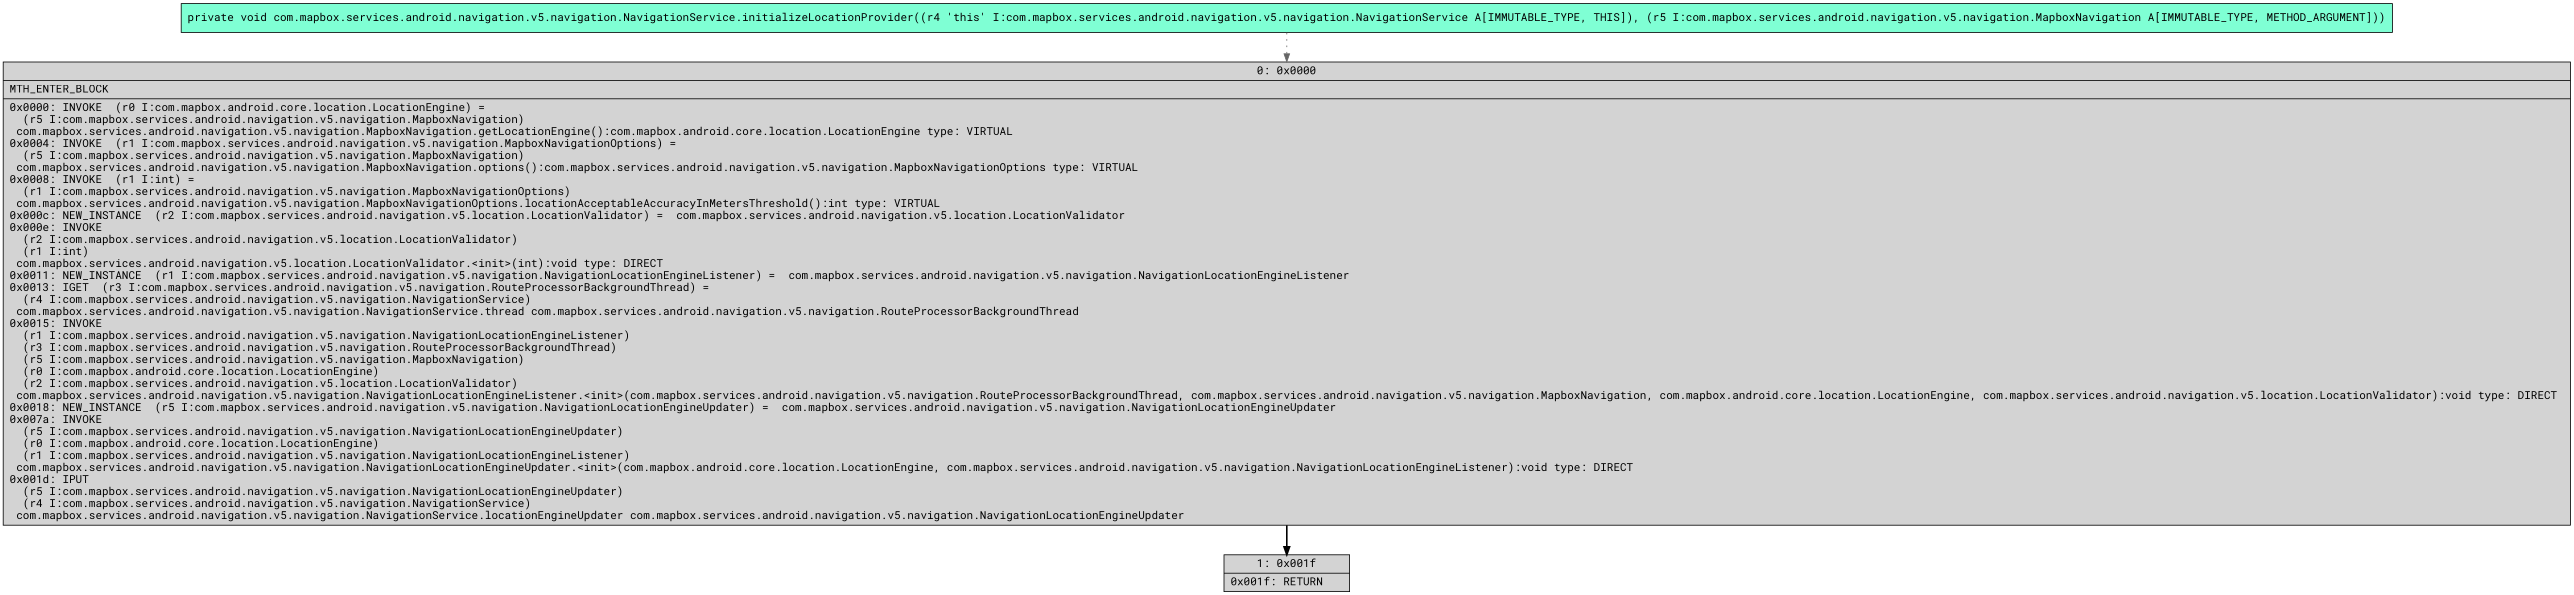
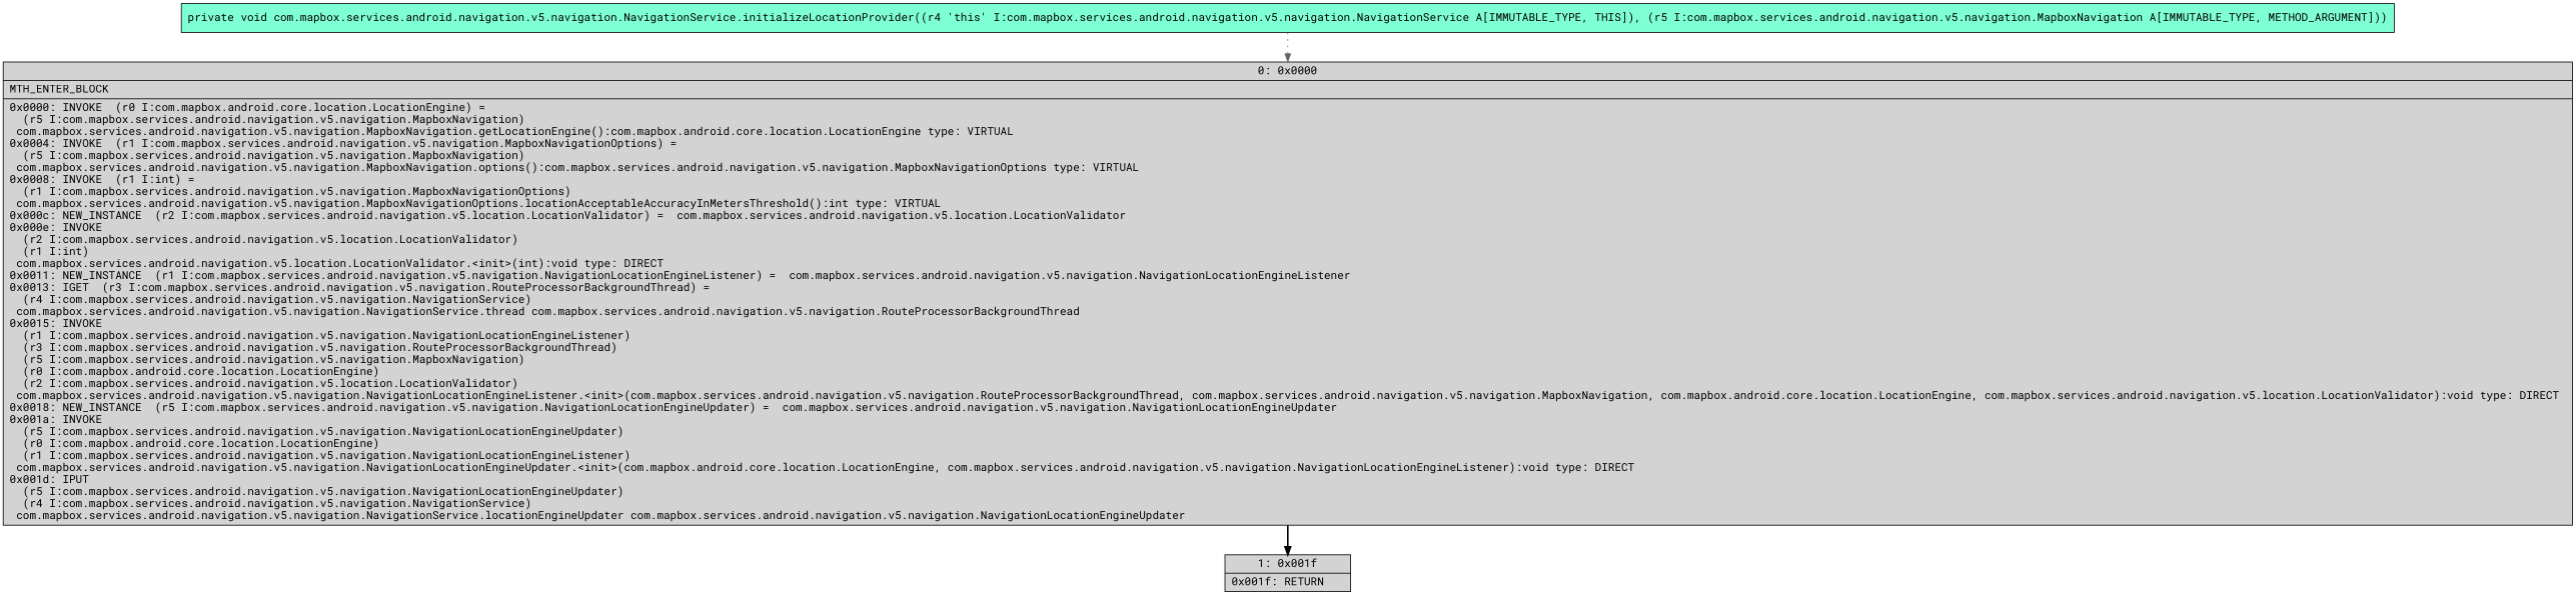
  digraph {
    fontname="Roboto Mono"
    node [shape=record style=filled fillcolor=lightgrey fontname="Roboto Mono"]
    edge [fontname="Roboto Mono"]
-   n1 [label="{0\:\ 0x0000|MTH_ENTER_BLOCK\l|0x0000: INVOKE  (r0 I:com.mapbox.android.core.location.LocationEngine) = \l  (r5 I:com.mapbox.services.android.navigation.v5.navigation.MapboxNavigation)\l com.mapbox.services.android.navigation.v5.navigation.MapboxNavigation.getLocationEngine():com.mapbox.android.core.location.LocationEngine type: VIRTUAL \l0x0004: INVOKE  (r1 I:com.mapbox.services.android.navigation.v5.navigation.MapboxNavigationOptions) = \l  (r5 I:com.mapbox.services.android.navigation.v5.navigation.MapboxNavigation)\l com.mapbox.services.android.navigation.v5.navigation.MapboxNavigation.options():com.mapbox.services.android.navigation.v5.navigation.MapboxNavigationOptions type: VIRTUAL \l0x0008: INVOKE  (r1 I:int) = \l  (r1 I:com.mapbox.services.android.navigation.v5.navigation.MapboxNavigationOptions)\l com.mapbox.services.android.navigation.v5.navigation.MapboxNavigationOptions.locationAcceptableAccuracyInMetersThreshold():int type: VIRTUAL \l0x000c: NEW_INSTANCE  (r2 I:com.mapbox.services.android.navigation.v5.location.LocationValidator) =  com.mapbox.services.android.navigation.v5.location.LocationValidator \l0x000e: INVOKE  \l  (r2 I:com.mapbox.services.android.navigation.v5.location.LocationValidator)\l  (r1 I:int)\l com.mapbox.services.android.navigation.v5.location.LocationValidator.\<init\>(int):void type: DIRECT \l0x0011: NEW_INSTANCE  (r1 I:com.mapbox.services.android.navigation.v5.navigation.NavigationLocationEngineListener) =  com.mapbox.services.android.navigation.v5.navigation.NavigationLocationEngineListener \l0x0013: IGET  (r3 I:com.mapbox.services.android.navigation.v5.navigation.RouteProcessorBackgroundThread) = \l  (r4 I:com.mapbox.services.android.navigation.v5.navigation.NavigationService)\l com.mapbox.services.android.navigation.v5.navigation.NavigationService.thread com.mapbox.services.android.navigation.v5.navigation.RouteProcessorBackgroundThread \l0x0015: INVOKE  \l  (r1 I:com.mapbox.services.android.navigation.v5.navigation.NavigationLocationEngineListener)\l  (r3 I:com.mapbox.services.android.navigation.v5.navigation.RouteProcessorBackgroundThread)\l  (r5 I:com.mapbox.services.android.navigation.v5.navigation.MapboxNavigation)\l  (r0 I:com.mapbox.android.core.location.LocationEngine)\l  (r2 I:com.mapbox.services.android.navigation.v5.location.LocationValidator)\l com.mapbox.services.android.navigation.v5.navigation.NavigationLocationEngineListener.\<init\>(com.mapbox.services.android.navigation.v5.navigation.RouteProcessorBackgroundThread, com.mapbox.services.android.navigation.v5.navigation.MapboxNavigation, com.mapbox.android.core.location.LocationEngine, com.mapbox.services.android.navigation.v5.location.LocationValidator):void type: DIRECT \l0x0018: NEW_INSTANCE  (r5 I:com.mapbox.services.android.navigation.v5.navigation.NavigationLocationEngineUpdater) =  com.mapbox.services.android.navigation.v5.navigation.NavigationLocationEngineUpdater \l0x007a: INVOKE  \l  (r5 I:com.mapbox.services.android.navigation.v5.navigation.NavigationLocationEngineUpdater)\l  (r0 I:com.mapbox.android.core.location.LocationEngine)\l  (r1 I:com.mapbox.services.android.navigation.v5.navigation.NavigationLocationEngineListener)\l com.mapbox.services.android.navigation.v5.navigation.NavigationLocationEngineUpdater.\<init\>(com.mapbox.android.core.location.LocationEngine, com.mapbox.services.android.navigation.v5.navigation.NavigationLocationEngineListener):void type: DIRECT \l0x001d: IPUT  \l  (r5 I:com.mapbox.services.android.navigation.v5.navigation.NavigationLocationEngineUpdater)\l  (r4 I:com.mapbox.services.android.navigation.v5.navigation.NavigationService)\l com.mapbox.services.android.navigation.v5.navigation.NavigationService.locationEngineUpdater com.mapbox.services.android.navigation.v5.navigation.NavigationLocationEngineUpdater \l}"]
+   n1 [label="{0\:\ 0x0000|MTH_ENTER_BLOCK\l|0x0000: INVOKE  (r0 I:com.mapbox.android.core.location.LocationEngine) = \l  (r5 I:com.mapbox.services.android.navigation.v5.navigation.MapboxNavigation)\l com.mapbox.services.android.navigation.v5.navigation.MapboxNavigation.getLocationEngine():com.mapbox.android.core.location.LocationEngine type: VIRTUAL \l0x0004: INVOKE  (r1 I:com.mapbox.services.android.navigation.v5.navigation.MapboxNavigationOptions) = \l  (r5 I:com.mapbox.services.android.navigation.v5.navigation.MapboxNavigation)\l com.mapbox.services.android.navigation.v5.navigation.MapboxNavigation.options():com.mapbox.services.android.navigation.v5.navigation.MapboxNavigationOptions type: VIRTUAL \l0x0008: INVOKE  (r1 I:int) = \l  (r1 I:com.mapbox.services.android.navigation.v5.navigation.MapboxNavigationOptions)\l com.mapbox.services.android.navigation.v5.navigation.MapboxNavigationOptions.locationAcceptableAccuracyInMetersThreshold():int type: VIRTUAL \l0x000c: NEW_INSTANCE  (r2 I:com.mapbox.services.android.navigation.v5.location.LocationValidator) =  com.mapbox.services.android.navigation.v5.location.LocationValidator \l0x000e: INVOKE  \l  (r2 I:com.mapbox.services.android.navigation.v5.location.LocationValidator)\l  (r1 I:int)\l com.mapbox.services.android.navigation.v5.location.LocationValidator.\<init\>(int):void type: DIRECT \l0x0011: NEW_INSTANCE  (r1 I:com.mapbox.services.android.navigation.v5.navigation.NavigationLocationEngineListener) =  com.mapbox.services.android.navigation.v5.navigation.NavigationLocationEngineListener \l0x0013: IGET  (r3 I:com.mapbox.services.android.navigation.v5.navigation.RouteProcessorBackgroundThread) = \l  (r4 I:com.mapbox.services.android.navigation.v5.navigation.NavigationService)\l com.mapbox.services.android.navigation.v5.navigation.NavigationService.thread com.mapbox.services.android.navigation.v5.navigation.RouteProcessorBackgroundThread \l0x0015: INVOKE  \l  (r1 I:com.mapbox.services.android.navigation.v5.navigation.NavigationLocationEngineListener)\l  (r3 I:com.mapbox.services.android.navigation.v5.navigation.RouteProcessorBackgroundThread)\l  (r5 I:com.mapbox.services.android.navigation.v5.navigation.MapboxNavigation)\l  (r0 I:com.mapbox.android.core.location.LocationEngine)\l  (r2 I:com.mapbox.services.android.navigation.v5.location.LocationValidator)\l com.mapbox.services.android.navigation.v5.navigation.NavigationLocationEngineListener.\<init\>(com.mapbox.services.android.navigation.v5.navigation.RouteProcessorBackgroundThread, com.mapbox.services.android.navigation.v5.navigation.MapboxNavigation, com.mapbox.android.core.location.LocationEngine, com.mapbox.services.android.navigation.v5.location.LocationValidator):void type: DIRECT \l0x0018: NEW_INSTANCE  (r5 I:com.mapbox.services.android.navigation.v5.navigation.NavigationLocationEngineUpdater) =  com.mapbox.services.android.navigation.v5.navigation.NavigationLocationEngineUpdater \l0x001a: INVOKE  \l  (r5 I:com.mapbox.services.android.navigation.v5.navigation.NavigationLocationEngineUpdater)\l  (r0 I:com.mapbox.android.core.location.LocationEngine)\l  (r1 I:com.mapbox.services.android.navigation.v5.navigation.NavigationLocationEngineListener)\l com.mapbox.services.android.navigation.v5.navigation.NavigationLocationEngineUpdater.\<init\>(com.mapbox.android.core.location.LocationEngine, com.mapbox.services.android.navigation.v5.navigation.NavigationLocationEngineListener):void type: DIRECT \l0x001d: IPUT  \l  (r5 I:com.mapbox.services.android.navigation.v5.navigation.NavigationLocationEngineUpdater)\l  (r4 I:com.mapbox.services.android.navigation.v5.navigation.NavigationService)\l com.mapbox.services.android.navigation.v5.navigation.NavigationService.locationEngineUpdater com.mapbox.services.android.navigation.v5.navigation.NavigationLocationEngineUpdater \l}"]
    n2 [label="{1\:\ 0x001f|0x001f: RETURN   \l}"]
    n3 [label="{private void com.mapbox.services.android.navigation.v5.navigation.NavigationService.initializeLocationProvider((r4 'this' I:com.mapbox.services.android.navigation.v5.navigation.NavigationService A[IMMUTABLE_TYPE, THIS]), (r5 I:com.mapbox.services.android.navigation.v5.navigation.MapboxNavigation A[IMMUTABLE_TYPE, METHOD_ARGUMENT])) }" fillcolor=aquamarine]
    n1 -> n2 [color=black style=bold]
    n3 -> n1 [color=gray40 style=dotted]
  }
